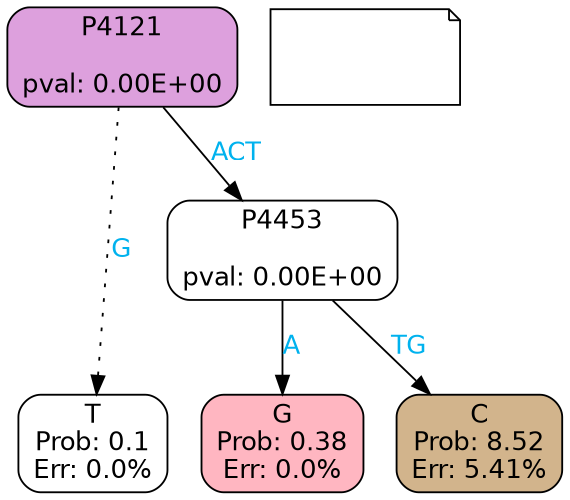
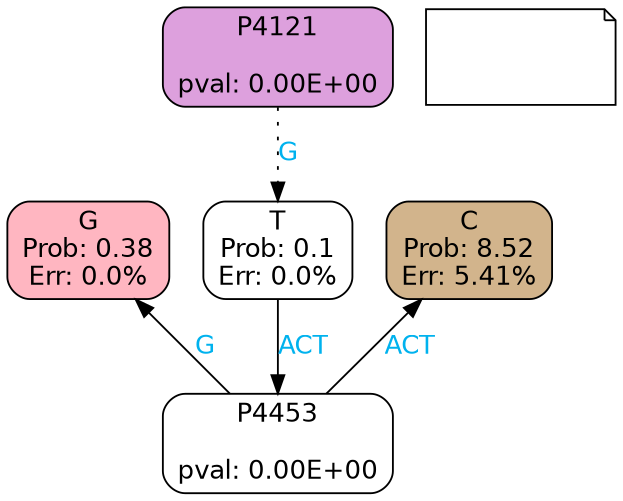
  digraph {
    ranksep=equally
    splines=polylines
    node [color=black fillcolor=white fontname=helvetica shape=box style="filled, rounded"]
    edge [fontcolor=deepskyblue2 fontname=helvetica style=solid]
    n1 [fillcolor=lightpink label="G\nProb: 0.38\nErr: 0.0%"]
    n2 [fillcolor=tan label="C\nProb: 8.52\nErr: 5.41%"]
    n3 [label="T\nProb: 0.1\nErr: 0.0%"]
    n4 [align=left fontcolor=white fontsize=10 label="Response : P4550\nClasses: A|C|G|T\nIn ACC: 0.97\nOut ACC: 0.72\n" shape=note style=filled]
    n5 [fillcolor=plum label="P4121\n\npval: 0.00E+00"]
    n6 [label="P4453\n\npval: 0.00E+00"]
    subgraph sub_1 {
      rank=same
      n1
      n2
      n3
    }
    subgraph sub_2 {
      rank=same
      n4
      n5
    }
    n5 -> n3 [label=G style=dotted]
-   n5 -> n6 [label=ACT]
-   n6 -> n1 [label=A]
-   n6 -> n2 [label=TG]
+   n3 -> n6 [label=ACT]
+   n6 -> n1 [label=G]
+   n6 -> n2 [label=ACT]
  }
